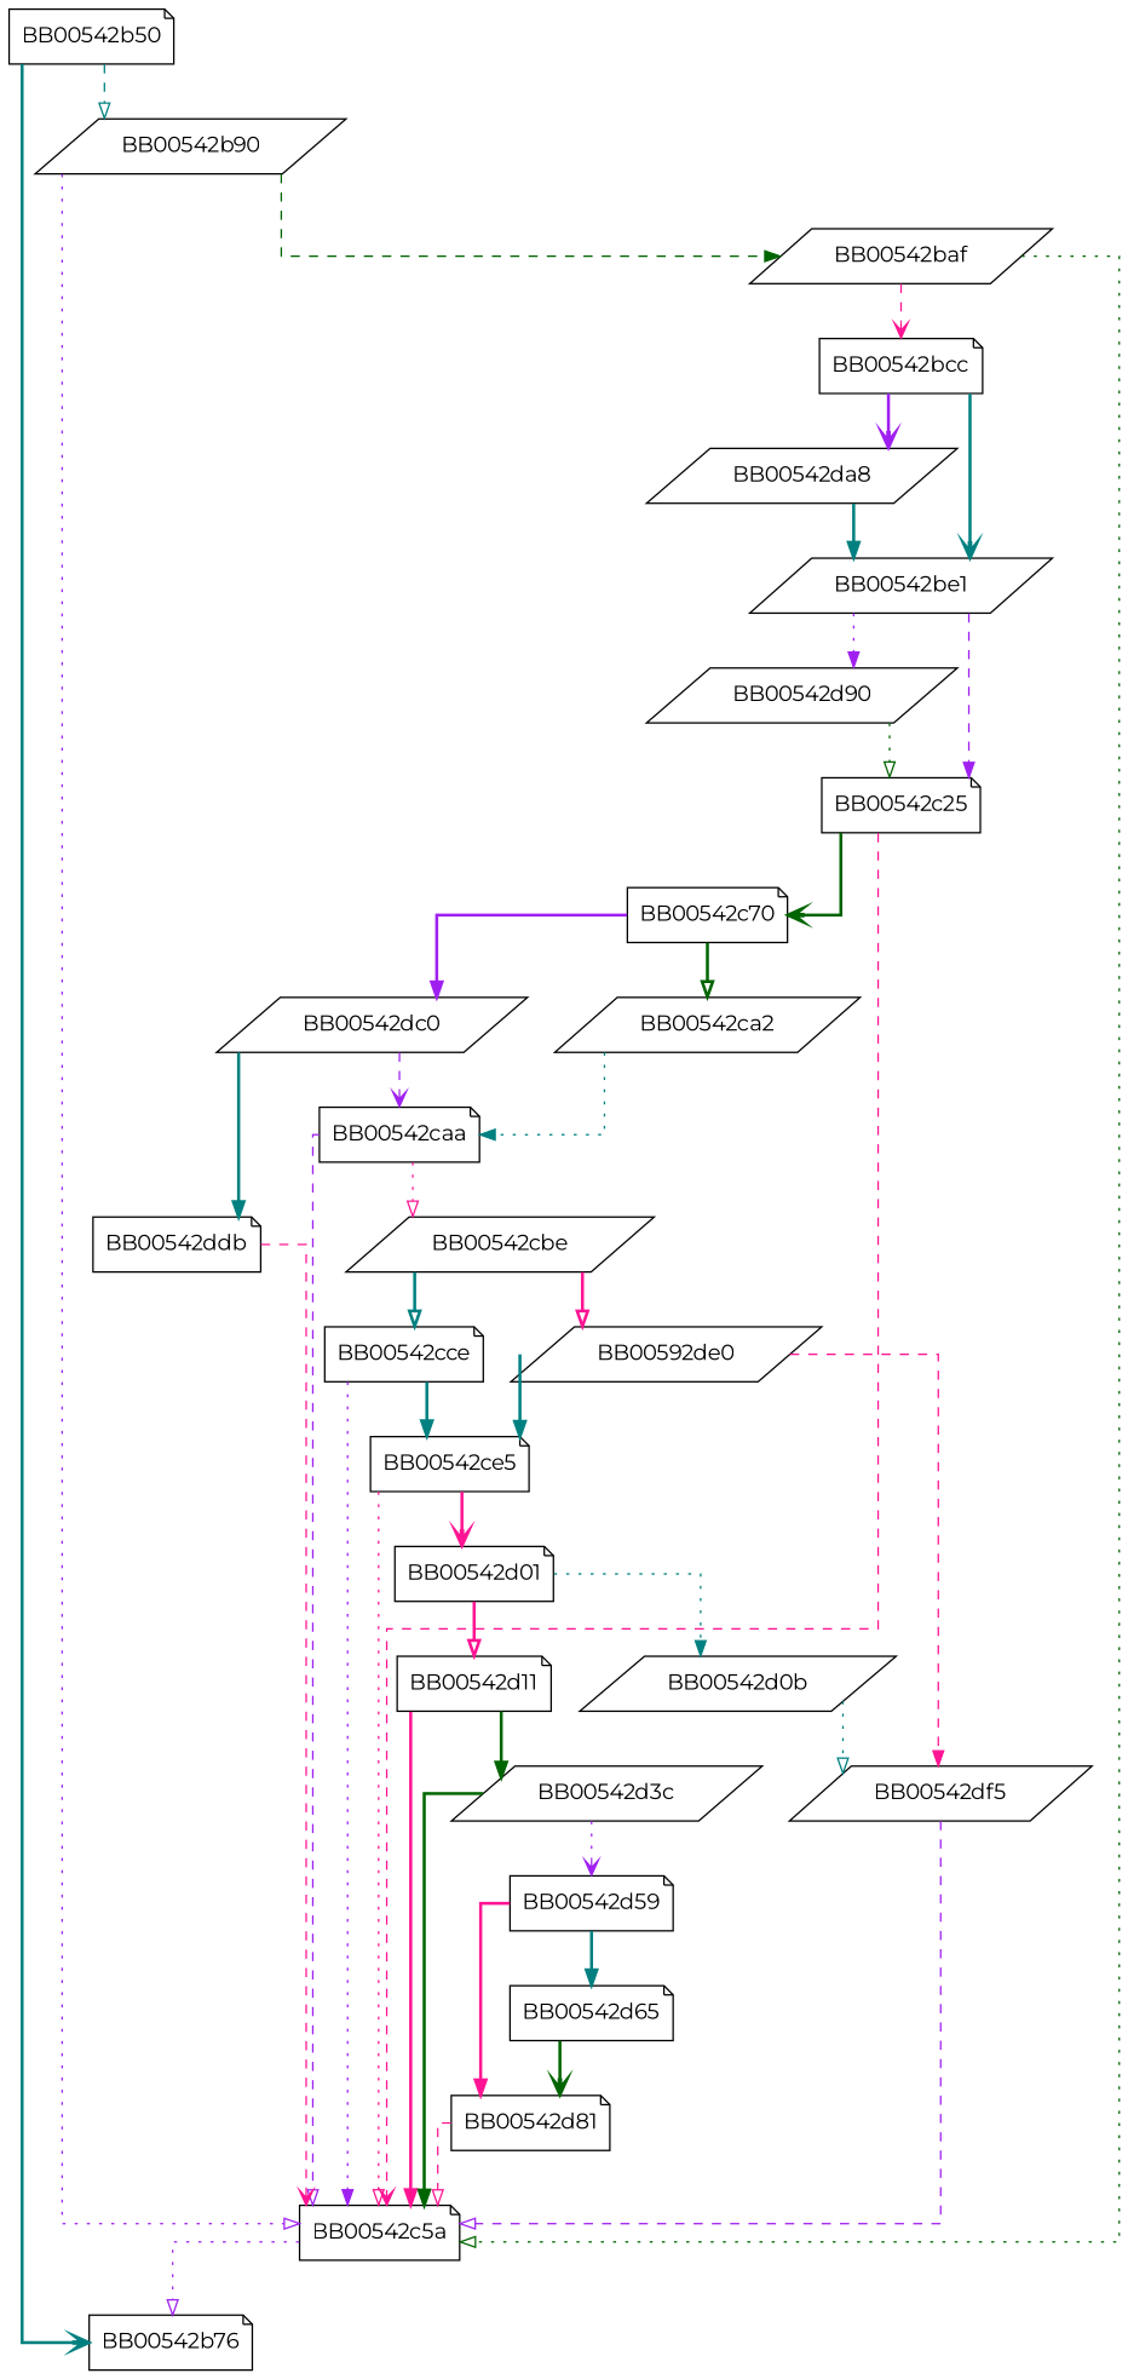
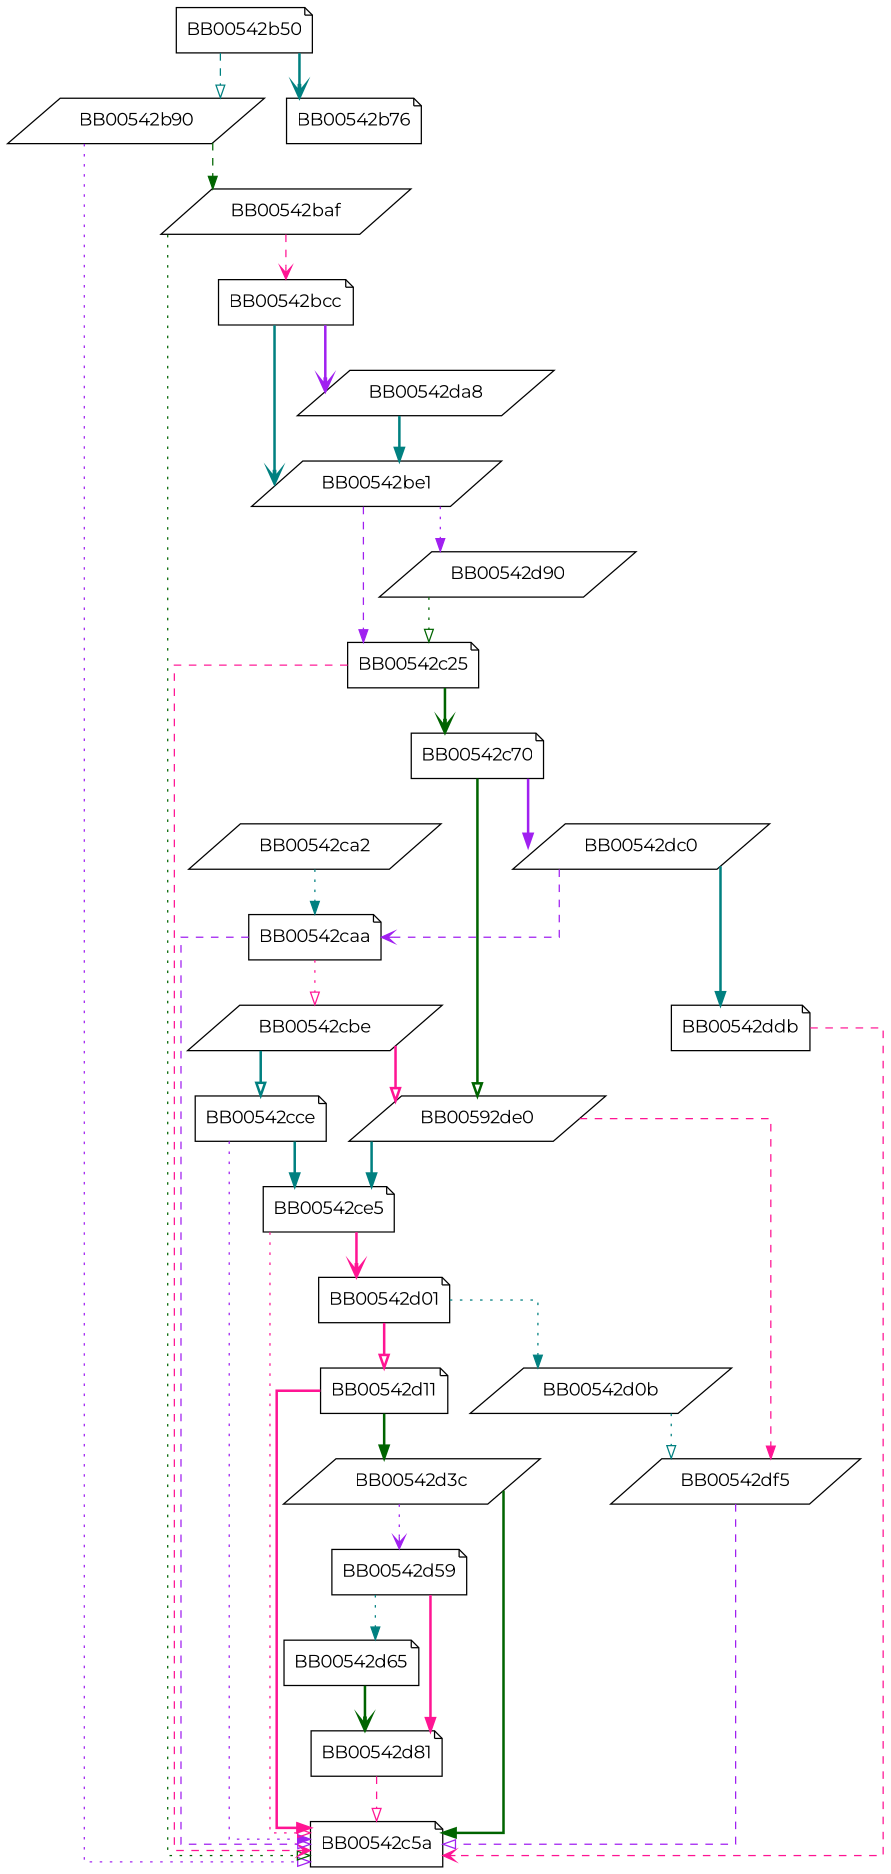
  digraph {
    fontname=Montserrat
    splines=ortho
    node [fontname=Montserrat shape=note]
    edge [arrowhead=normal color=teal fontname=Montserrat style=bold]
    BB00542b90 [shape=parallelogram]
    BB00542b50
    BB00542b76
    BB00542c5a
    BB00542baf [shape=parallelogram]
    BB00542bcc
    BB00542da8 [shape=parallelogram]
    BB00542be1 [shape=parallelogram]
    BB00542d90 [shape=parallelogram]
    BB00542c25
    BB00542c70
    BB00542dc0 [shape=parallelogram]
    BB00542ca2 [shape=parallelogram]
    BB00542caa
    BB00542ddb
    BB00542cbe [shape=parallelogram]
    n17 [label=BB00592de0 shape=parallelogram]
    BB00542cce
    BB00542ce5
    BB00542df5 [shape=parallelogram]
    BB00542d01
    BB00542d11
    BB00542d0b [shape=parallelogram]
    BB00542d3c [shape=parallelogram]
    BB00542d59
    BB00542d81
    BB00542d65
    BB00542b90 -> BB00542c5a [arrowhead=onormal color=purple style=dotted]
    BB00542b90 -> BB00542baf [color=darkgreen style=dashed]
    BB00542b50 -> BB00542b90 [arrowhead=onormal style=dashed]
    BB00542b50 -> BB00542b76 [arrowhead=vee]
-   BB00542c5a -> BB00542b76 [arrowhead=onormal color=purple style=dotted]
    BB00542baf -> BB00542c5a [arrowhead=onormal color=darkgreen style=dotted]
    BB00542baf -> BB00542bcc [arrowhead=vee color=deeppink style=dashed]
    BB00542bcc -> BB00542da8 [arrowhead=vee color=purple]
    BB00542bcc -> BB00542be1 [arrowhead=vee]
    BB00542da8 -> BB00542be1
    BB00542be1 -> BB00542d90 [color=purple style=dotted]
    BB00542be1 -> BB00542c25 [color=purple style=dashed]
    BB00542d90 -> BB00542c25 [arrowhead=onormal color=darkgreen style=dotted]
    BB00542c25 -> BB00542c5a [arrowhead=vee color=deeppink style=dashed]
    BB00542c25 -> BB00542c70 [arrowhead=vee color=darkgreen]
    BB00542c70 -> BB00542dc0 [color=purple]
-   BB00542c70 -> BB00542ca2 [arrowhead=onormal color=darkgreen]
+   BB00542c70 -> n17 [arrowhead=onormal color=darkgreen]
    BB00542dc0 -> BB00542caa [arrowhead=vee color=purple style=dashed]
    BB00542dc0 -> BB00542ddb
    BB00542ca2 -> BB00542caa [style=dotted]
    BB00542caa -> BB00542c5a [arrowhead=onormal color=purple style=dashed]
    BB00542caa -> BB00542cbe [arrowhead=onormal color=deeppink style=dotted]
    BB00542ddb -> BB00542c5a [arrowhead=vee color=deeppink style=dashed]
    BB00542cbe -> n17 [arrowhead=onormal color=deeppink]
    BB00542cbe -> BB00542cce [arrowhead=onormal]
    n17 -> BB00542ce5
    n17 -> BB00542df5 [color=deeppink style=dashed]
    BB00542cce -> BB00542c5a [color=purple style=dotted]
    BB00542cce -> BB00542ce5
    BB00542ce5 -> BB00542c5a [arrowhead=onormal color=deeppink style=dotted]
    BB00542ce5 -> BB00542d01 [arrowhead=vee color=deeppink]
    BB00542df5 -> BB00542c5a [arrowhead=onormal color=purple style=dashed]
    BB00542d01 -> BB00542d11 [arrowhead=onormal color=deeppink]
    BB00542d01 -> BB00542d0b [style=dotted]
    BB00542d11 -> BB00542c5a [color=deeppink]
    BB00542d11 -> BB00542d3c [color=darkgreen]
    BB00542d0b -> BB00542df5 [arrowhead=onormal style=dotted]
    BB00542d3c -> BB00542c5a [color=darkgreen]
    BB00542d3c -> BB00542d59 [arrowhead=vee color=purple style=dotted]
    BB00542d59 -> BB00542d81 [color=deeppink]
-   BB00542d59 -> BB00542d65
+   BB00542d59 -> BB00542d65 [style=dotted]
    BB00542d81 -> BB00542c5a [arrowhead=onormal color=deeppink style=dashed]
    BB00542d65 -> BB00542d81 [arrowhead=vee color=darkgreen]
  }
